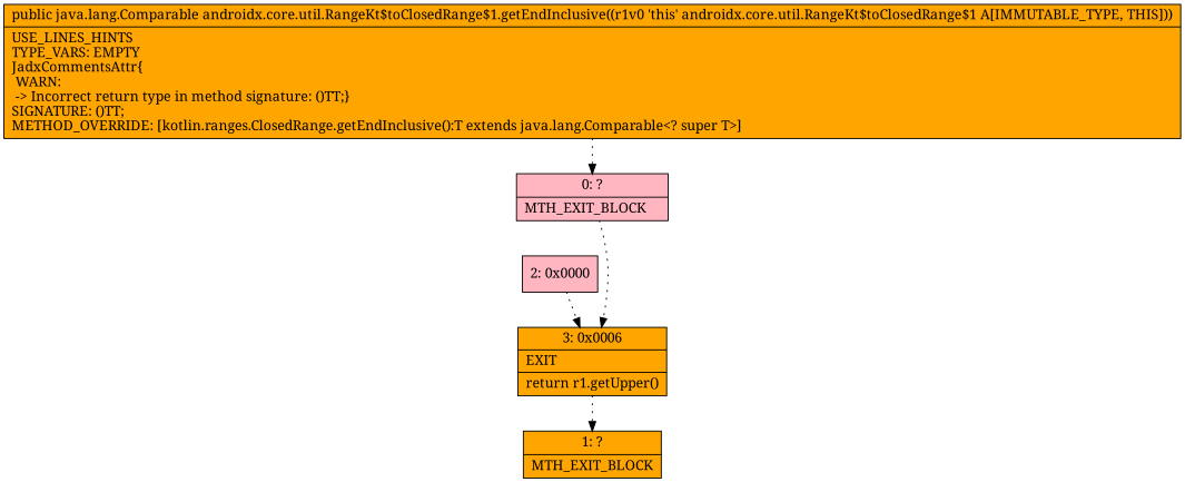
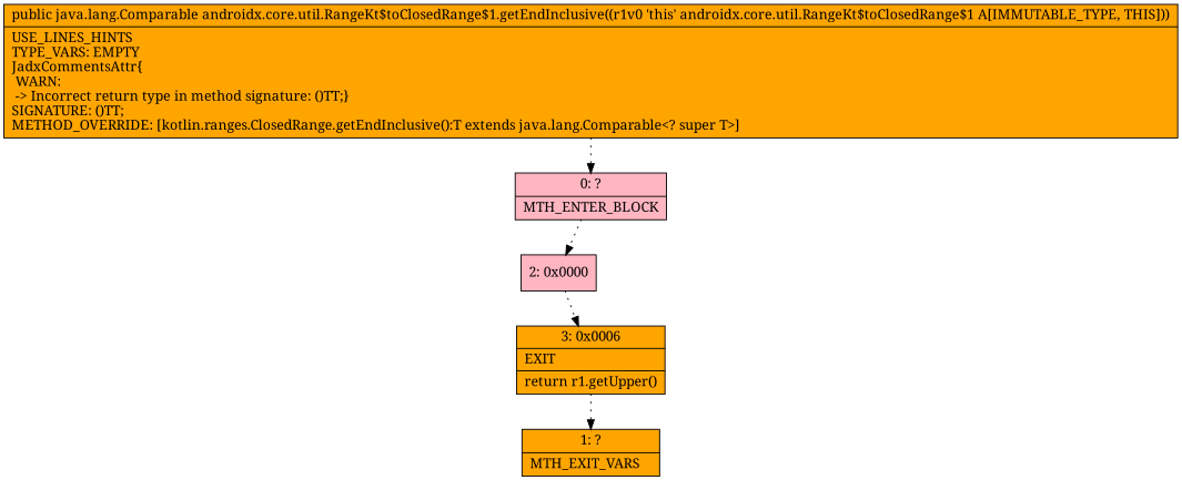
  digraph {
    fontname="Noto Serif"
    node [fillcolor=orange fontname="Noto Serif" shape=record style=filled]
    edge [fontname="Noto Serif" style=dotted]
-   n1 [fillcolor=lightpink label="{0\:\ ?|MTH_EXIT_BLOCK\l}"]
+   n1 [fillcolor=lightpink label="{0\:\ ?|MTH_ENTER_BLOCK\l}"]
    n2 [fillcolor=lightpink label="{2\:\ 0x0000}"]
    n3 [label="{3\:\ 0x0006|EXIT\l|return r1.getUpper()\l}"]
-   n4 [label="{1\:\ ?|MTH_EXIT_BLOCK\l}"]
+   n4 [label="{1\:\ ?|MTH_EXIT_VARS\l}"]
    n5 [label="{public java.lang.Comparable androidx.core.util.RangeKt$toClosedRange$1.getEndInclusive((r1v0 'this' androidx.core.util.RangeKt$toClosedRange$1 A[IMMUTABLE_TYPE, THIS]))  | USE_LINES_HINTS\lTYPE_VARS: EMPTY\lJadxCommentsAttr\{\l WARN: \l \-\> Incorrect return type in method signature: ()TT;\}\lSIGNATURE: ()TT;\lMETHOD_OVERRIDE: [kotlin.ranges.ClosedRange.getEndInclusive():T extends java.lang.Comparable\<? super T\>]\l}"]
-   n1 -> n3
+   n1 -> n2
    n2 -> n3
    n3 -> n4
    n5 -> n1
  }
